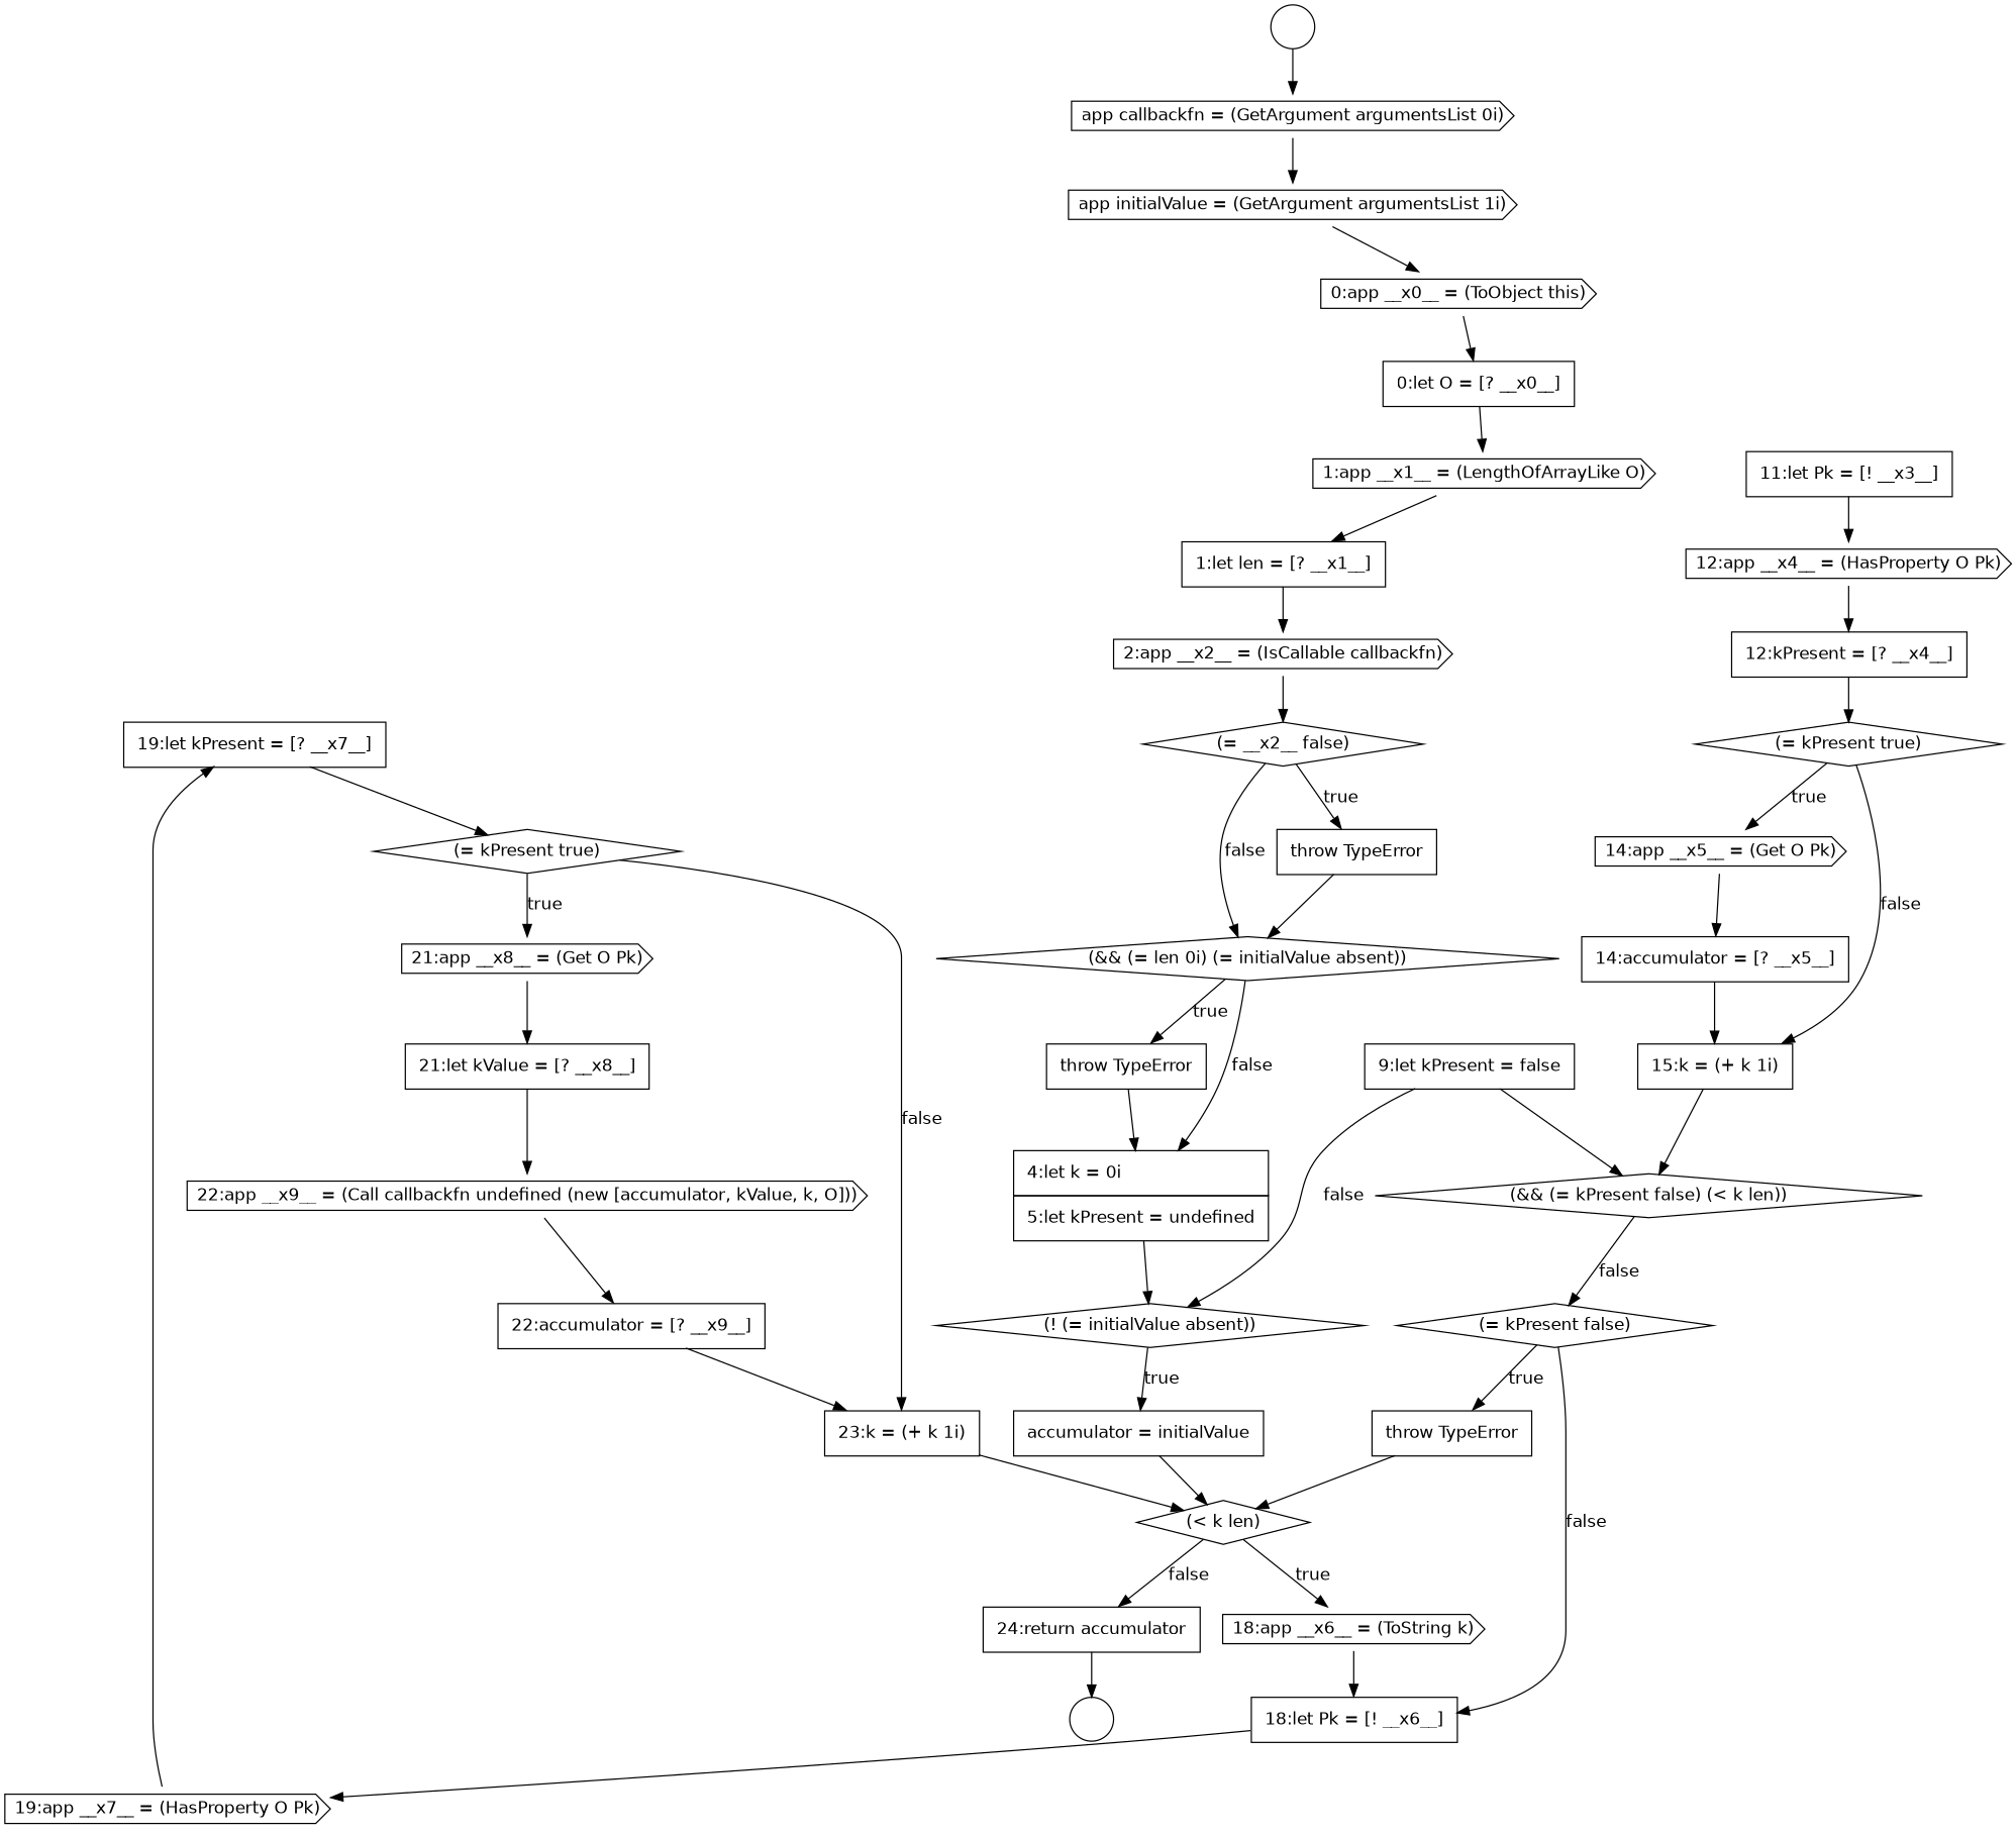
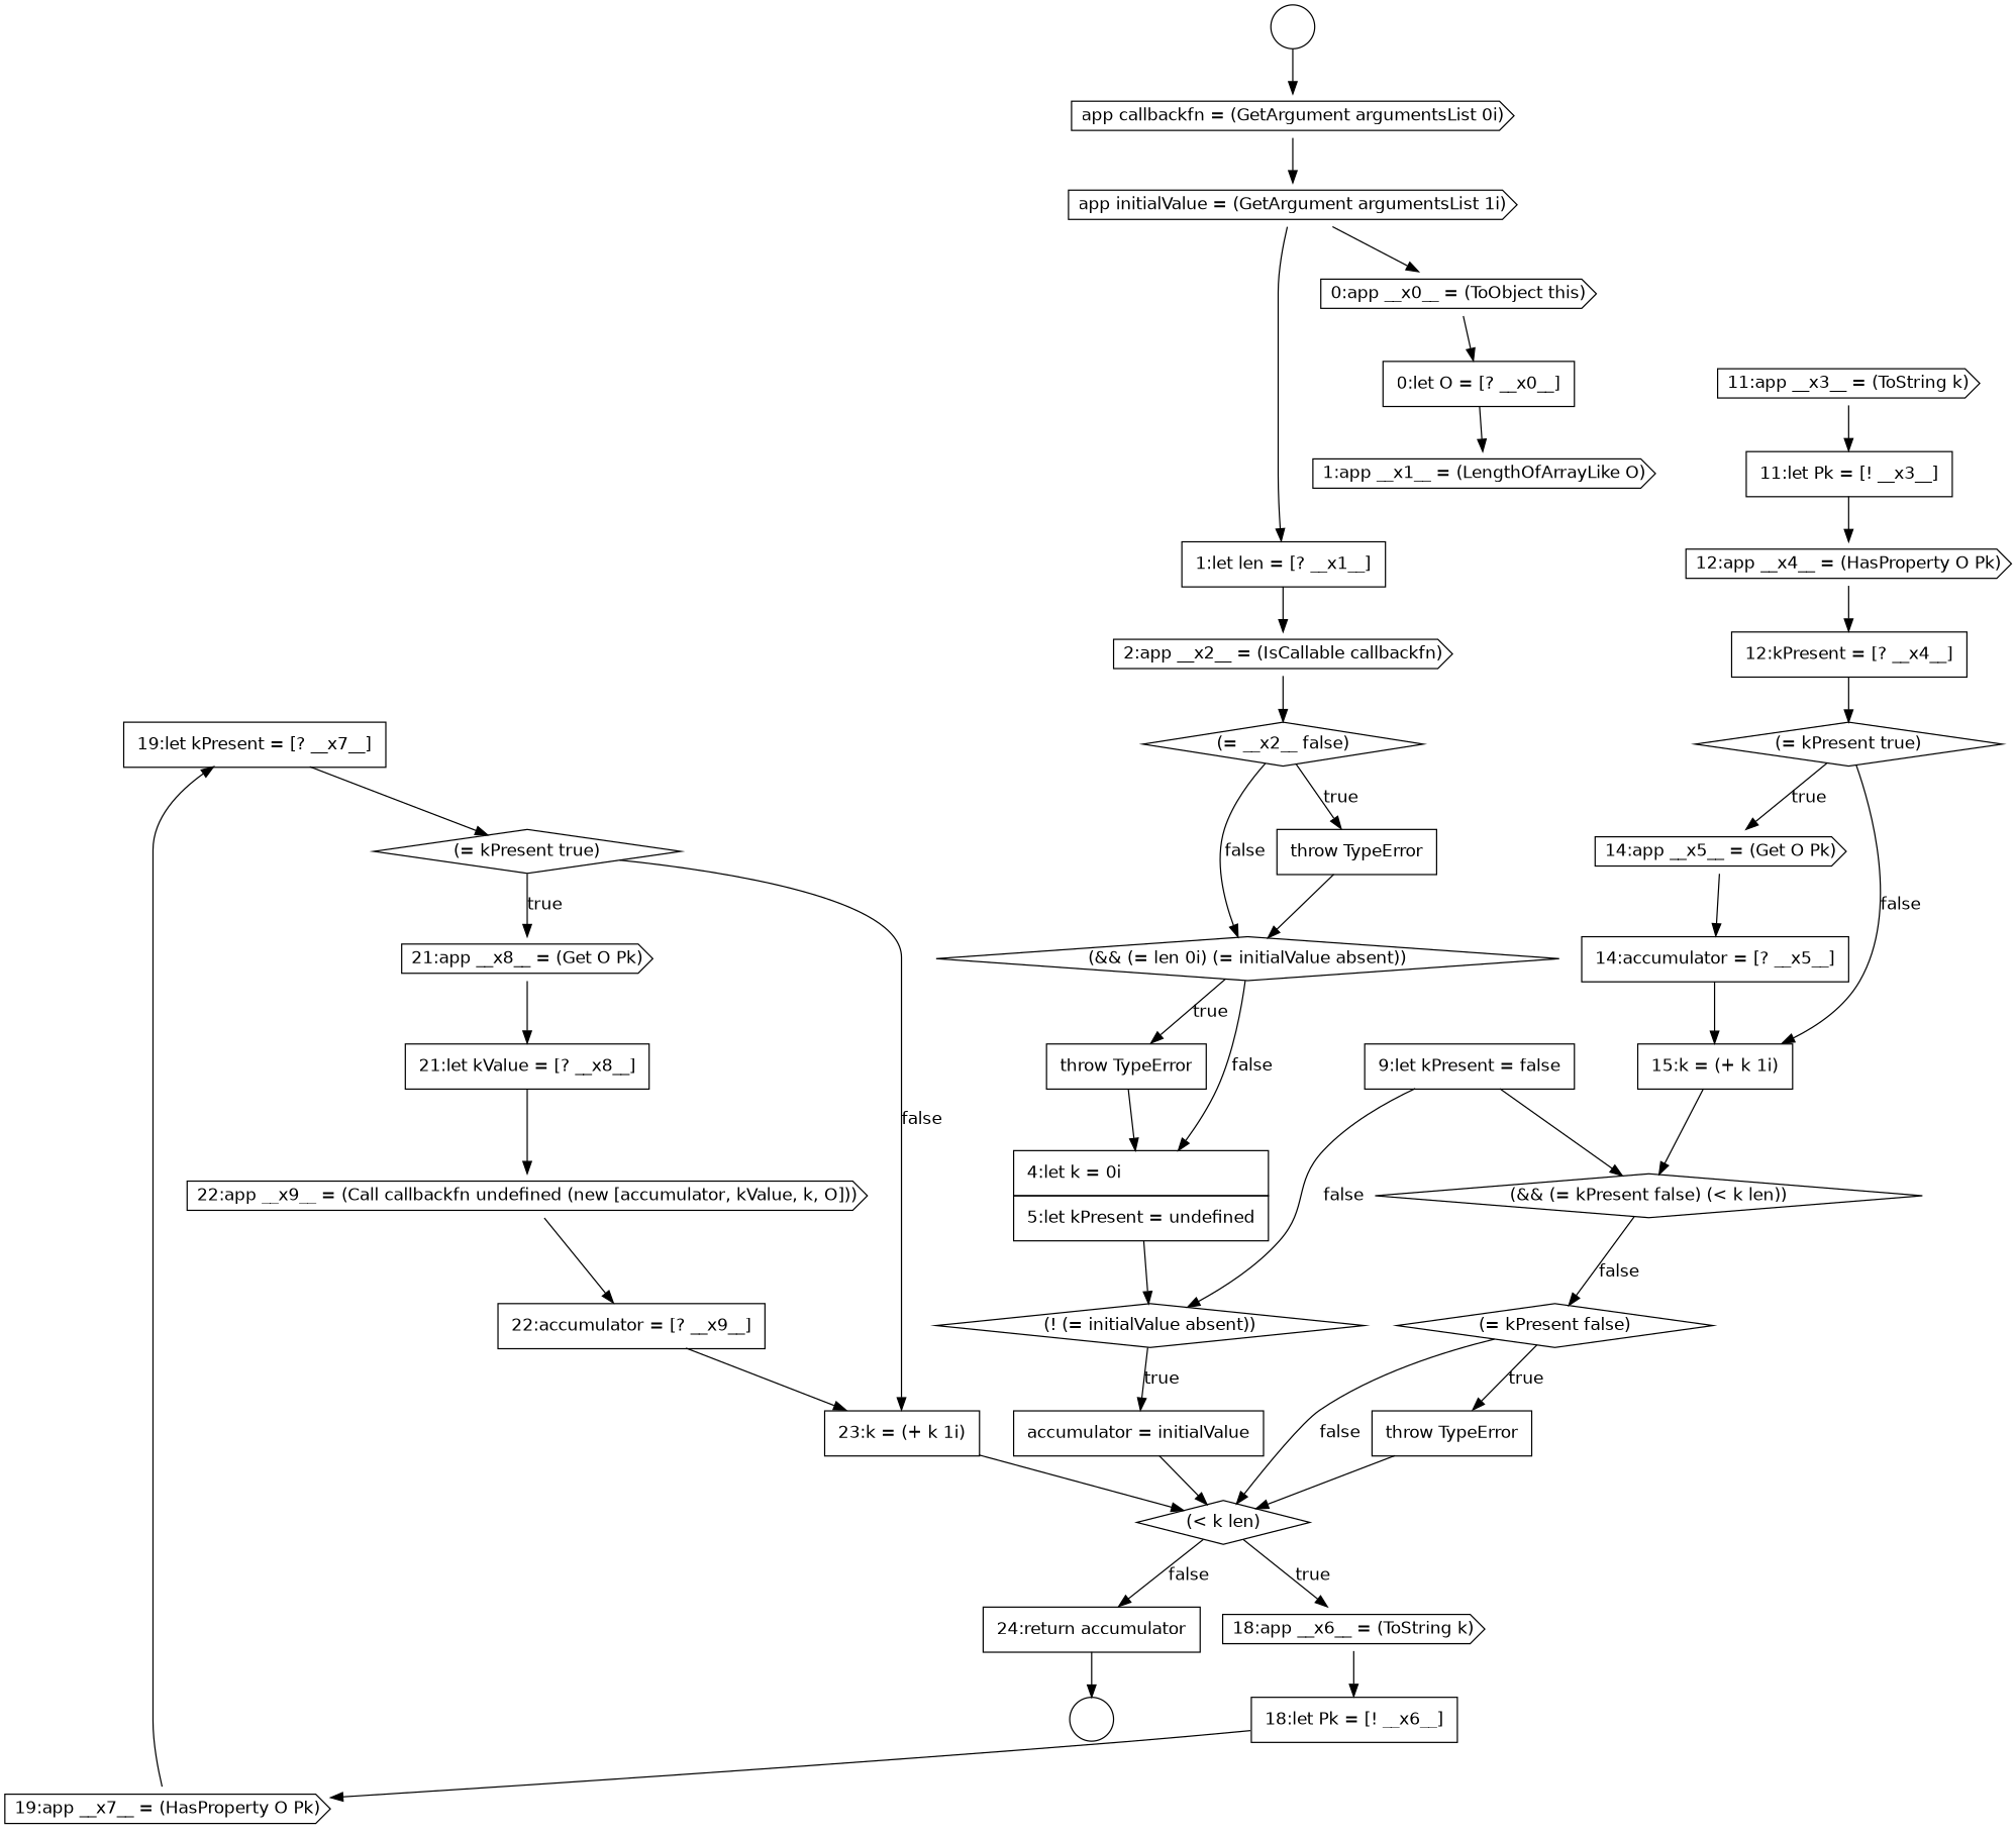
  digraph {
    fontname="DejaVu Sans"
    node [color=black fillcolor=white fontname="DejaVu Sans" shape=none style=filled]
    edge [color=black fontname="DejaVu Sans"]
    n1 [label=<<font color="black">     <table border="0" cellborder="1" cellspacing="0" cellpadding="10">       <tr><td align="left">19:let kPresent = [? __x7__]</td></tr>     </table>   </font>> margin=0]
    n2 [label=<<font color="black">(= kPresent true)</font>> shape=diamond]
    n3 [label=<<font color="black">     <table border="0" cellborder="1" cellspacing="0" cellpadding="10">       <tr><td align="left">23:k = (+ k 1i)</td></tr>     </table>   </font>> margin=0]
    n4 [label=<<font color="black">21:app __x8__ = (Get O Pk)</font>> shape=cds]
    n5 [label=<<font color="black">(= kPresent true)</font>> shape=diamond]
    n6 [label=<<font color="black">     <table border="0" cellborder="1" cellspacing="0" cellpadding="10">       <tr><td align="left">15:k = (+ k 1i)</td></tr>     </table>   </font>> margin=0]
    n7 [label=<<font color="black">14:app __x5__ = (Get O Pk)</font>> shape=cds]
    n8 [label=<<font color="black">(&amp;&amp; (= kPresent false) (&lt; k len))</font>> shape=diamond]
    n9 [label=<<font color="black">     <table border="0" cellborder="1" cellspacing="0" cellpadding="10">       <tr><td align="left">14:accumulator = [? __x5__]</td></tr>     </table>   </font>> margin=0]
    n10 [label=<<font color="black">     <table border="0" cellborder="1" cellspacing="0" cellpadding="10">       <tr><td align="left">22:accumulator = [? __x9__]</td></tr>     </table>   </font>> margin=0]
    n11 [label=<<font color="black">(&lt; k len)</font>> shape=diamond]
    n12 [label=<<font color="black">18:app __x6__ = (ToString k)</font>> shape=cds]
    n13 [label=<<font color="black">     <table border="0" cellborder="1" cellspacing="0" cellpadding="10">       <tr><td align="left">24:return accumulator</td></tr>     </table>   </font>> margin=0]
    n14 [label=<<font color="black">     <table border="0" cellborder="1" cellspacing="0" cellpadding="10">       <tr><td align="left">18:let Pk = [! __x6__]</td></tr>     </table>   </font>> margin=0]
    n15 [label=" " shape=circle]
    n16 [label=<<font color="black">     <table border="0" cellborder="1" cellspacing="0" cellpadding="10">       <tr><td align="left">4:let k = 0i</td></tr>       <tr><td align="left">5:let kPresent = undefined</td></tr>     </table>   </font>> margin=0]
    n17 [label=<<font color="black">(! (= initialValue absent))</font>> shape=diamond]
    n18 [label=<<font color="black">     <table border="0" cellborder="1" cellspacing="0" cellpadding="10">       <tr><td align="left">accumulator = initialValue</td></tr>     </table>   </font>> margin=0]
    n19 [label=<<font color="black">(= kPresent false)</font>> shape=diamond]
    n20 [label=<<font color="black">     <table border="0" cellborder="1" cellspacing="0" cellpadding="10">       <tr><td align="left">throw TypeError</td></tr>     </table>   </font>> margin=0]
    n21 [label=<<font color="black">     <table border="0" cellborder="1" cellspacing="0" cellpadding="10">       <tr><td align="left">1:let len = [? __x1__]</td></tr>     </table>   </font>> margin=0]
    n22 [label=<<font color="black">2:app __x2__ = (IsCallable callbackfn)</font>> shape=cds]
    n23 [label=<<font color="black">(= __x2__ false)</font>> shape=diamond]
    n24 [label=<<font color="black">     <table border="0" cellborder="1" cellspacing="0" cellpadding="10">       <tr><td align="left">21:let kValue = [? __x8__]</td></tr>     </table>   </font>> margin=0]
    n25 [label=<<font color="black">     <table border="0" cellborder="1" cellspacing="0" cellpadding="10">       <tr><td align="left">9:let kPresent = false</td></tr>     </table>   </font>> margin=0]
    n26 [label=<<font color="black">19:app __x7__ = (HasProperty O Pk)</font>> shape=cds]
    n27 [label=<<font color="black">12:app __x4__ = (HasProperty O Pk)</font>> shape=cds]
    n28 [label=<<font color="black">     <table border="0" cellborder="1" cellspacing="0" cellpadding="10">       <tr><td align="left">12:kPresent = [? __x4__]</td></tr>     </table>   </font>> margin=0]
+   n29 [label=<<font color="black">11:app __x3__ = (ToString k)</font>> shape=cds]
    n30 [label=<<font color="black">     <table border="0" cellborder="1" cellspacing="0" cellpadding="10">       <tr><td align="left">11:let Pk = [! __x3__]</td></tr>     </table>   </font>> margin=0]
    n31 [label=<<font color="black">1:app __x1__ = (LengthOfArrayLike O)</font>> shape=cds]
    n32 [label=<<font color="black">app callbackfn = (GetArgument argumentsList 0i)</font>> shape=cds]
    n33 [label=<<font color="black">app initialValue = (GetArgument argumentsList 1i)</font>> shape=cds]
    n34 [label=<<font color="black">0:app __x0__ = (ToObject this)</font>> shape=cds]
    n35 [label=<<font color="black">22:app __x9__ = (Call callbackfn undefined (new [accumulator, kValue, k, O]))</font>> shape=cds]
    n36 [label=<<font color="black">     <table border="0" cellborder="1" cellspacing="0" cellpadding="10">       <tr><td align="left">0:let O = [? __x0__]</td></tr>     </table>   </font>> margin=0]
    n37 [label=<<font color="black">     <table border="0" cellborder="1" cellspacing="0" cellpadding="10">       <tr><td align="left">throw TypeError</td></tr>     </table>   </font>> margin=0]
    n38 [label=<<font color="black">(&amp;&amp; (= len 0i) (= initialValue absent))</font>> shape=diamond]
    n39 [label=<<font color="black">     <table border="0" cellborder="1" cellspacing="0" cellpadding="10">       <tr><td align="left">throw TypeError</td></tr>     </table>   </font>> margin=0]
    n40 [label=" " shape=circle]
    n1 -> n2
    n2 -> n3 [label=<<font color="black">false</font>>]
    n2 -> n4 [label=<<font color="black">true</font>>]
    n3 -> n11
    n4 -> n24
    n5 -> n6 [label=<<font color="black">false</font>>]
    n5 -> n7 [label=<<font color="black">true</font>>]
    n6 -> n8
    n7 -> n9
    n8 -> n19 [label=<<font color="black">false</font>>]
    n9 -> n6
    n10 -> n3
    n11 -> n12 [label=<<font color="black">true</font>>]
    n11 -> n13 [label=<<font color="black">false</font>>]
    n12 -> n14
    n13 -> n15
    n14 -> n26
    n16 -> n17
    n17 -> n18 [label=<<font color="black">true</font>>]
    n18 -> n11
-   n19 -> n14 [label=<<font color="black">false</font>>]
+   n19 -> n11 [label=<<font color="black">false</font>>]
    n19 -> n20 [label=<<font color="black">true</font>>]
    n20 -> n11
    n21 -> n22
    n22 -> n23
    n23 -> n37 [label=<<font color="black">true</font>>]
    n23 -> n38 [label=<<font color="black">false</font>>]
    n24 -> n35
    n25 -> n8
    n25 -> n17 [label=<<font color="black">false</font>>]
    n26 -> n1
    n27 -> n28
    n28 -> n5
+   n29 -> n30
    n30 -> n27
-   n31 -> n21
+   n33 -> n21
    n32 -> n33
    n33 -> n34
    n34 -> n36
    n35 -> n10
    n36 -> n31
    n37 -> n38
    n38 -> n16 [label=<<font color="black">false</font>>]
    n38 -> n39 [label=<<font color="black">true</font>>]
    n39 -> n16
    n40 -> n32
  }
